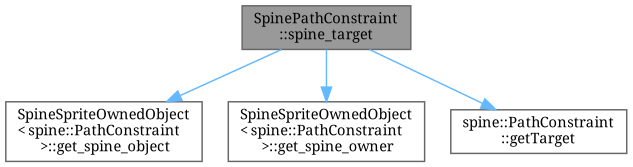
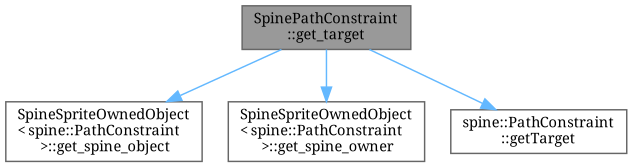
  digraph {
    rankdir=TB
    fontname="Noto Serif"
    node [color=grey40 fillcolor=white fontname="Noto Serif" fontsize=10 shape=box style=filled]
    edge [color=steelblue1 fontname="Noto Serif" fontsize=10 labelfontname=Helvetica labelfontsize=10 style=solid]
-   n1 [color=gray40 fillcolor=grey60 fontcolor=black height=0.2 label="SpinePathConstraint\l::spine_target" width=0.4]
+   n1 [color=gray40 fillcolor=grey60 fontcolor=black height=0.2 label="SpinePathConstraint\l::get_target" width=0.4]
    n2 [height=0.2 label="SpineSpriteOwnedObject\l\< spine::PathConstraint\l \>::get_spine_object" width=0.4]
    n3 [height=0.2 label="SpineSpriteOwnedObject\l\< spine::PathConstraint\l \>::get_spine_owner" width=0.4]
    n4 [height=0.2 label="spine::PathConstraint\l::getTarget" width=0.4]
    n1 -> n2
    n1 -> n3
    n1 -> n4
  }
